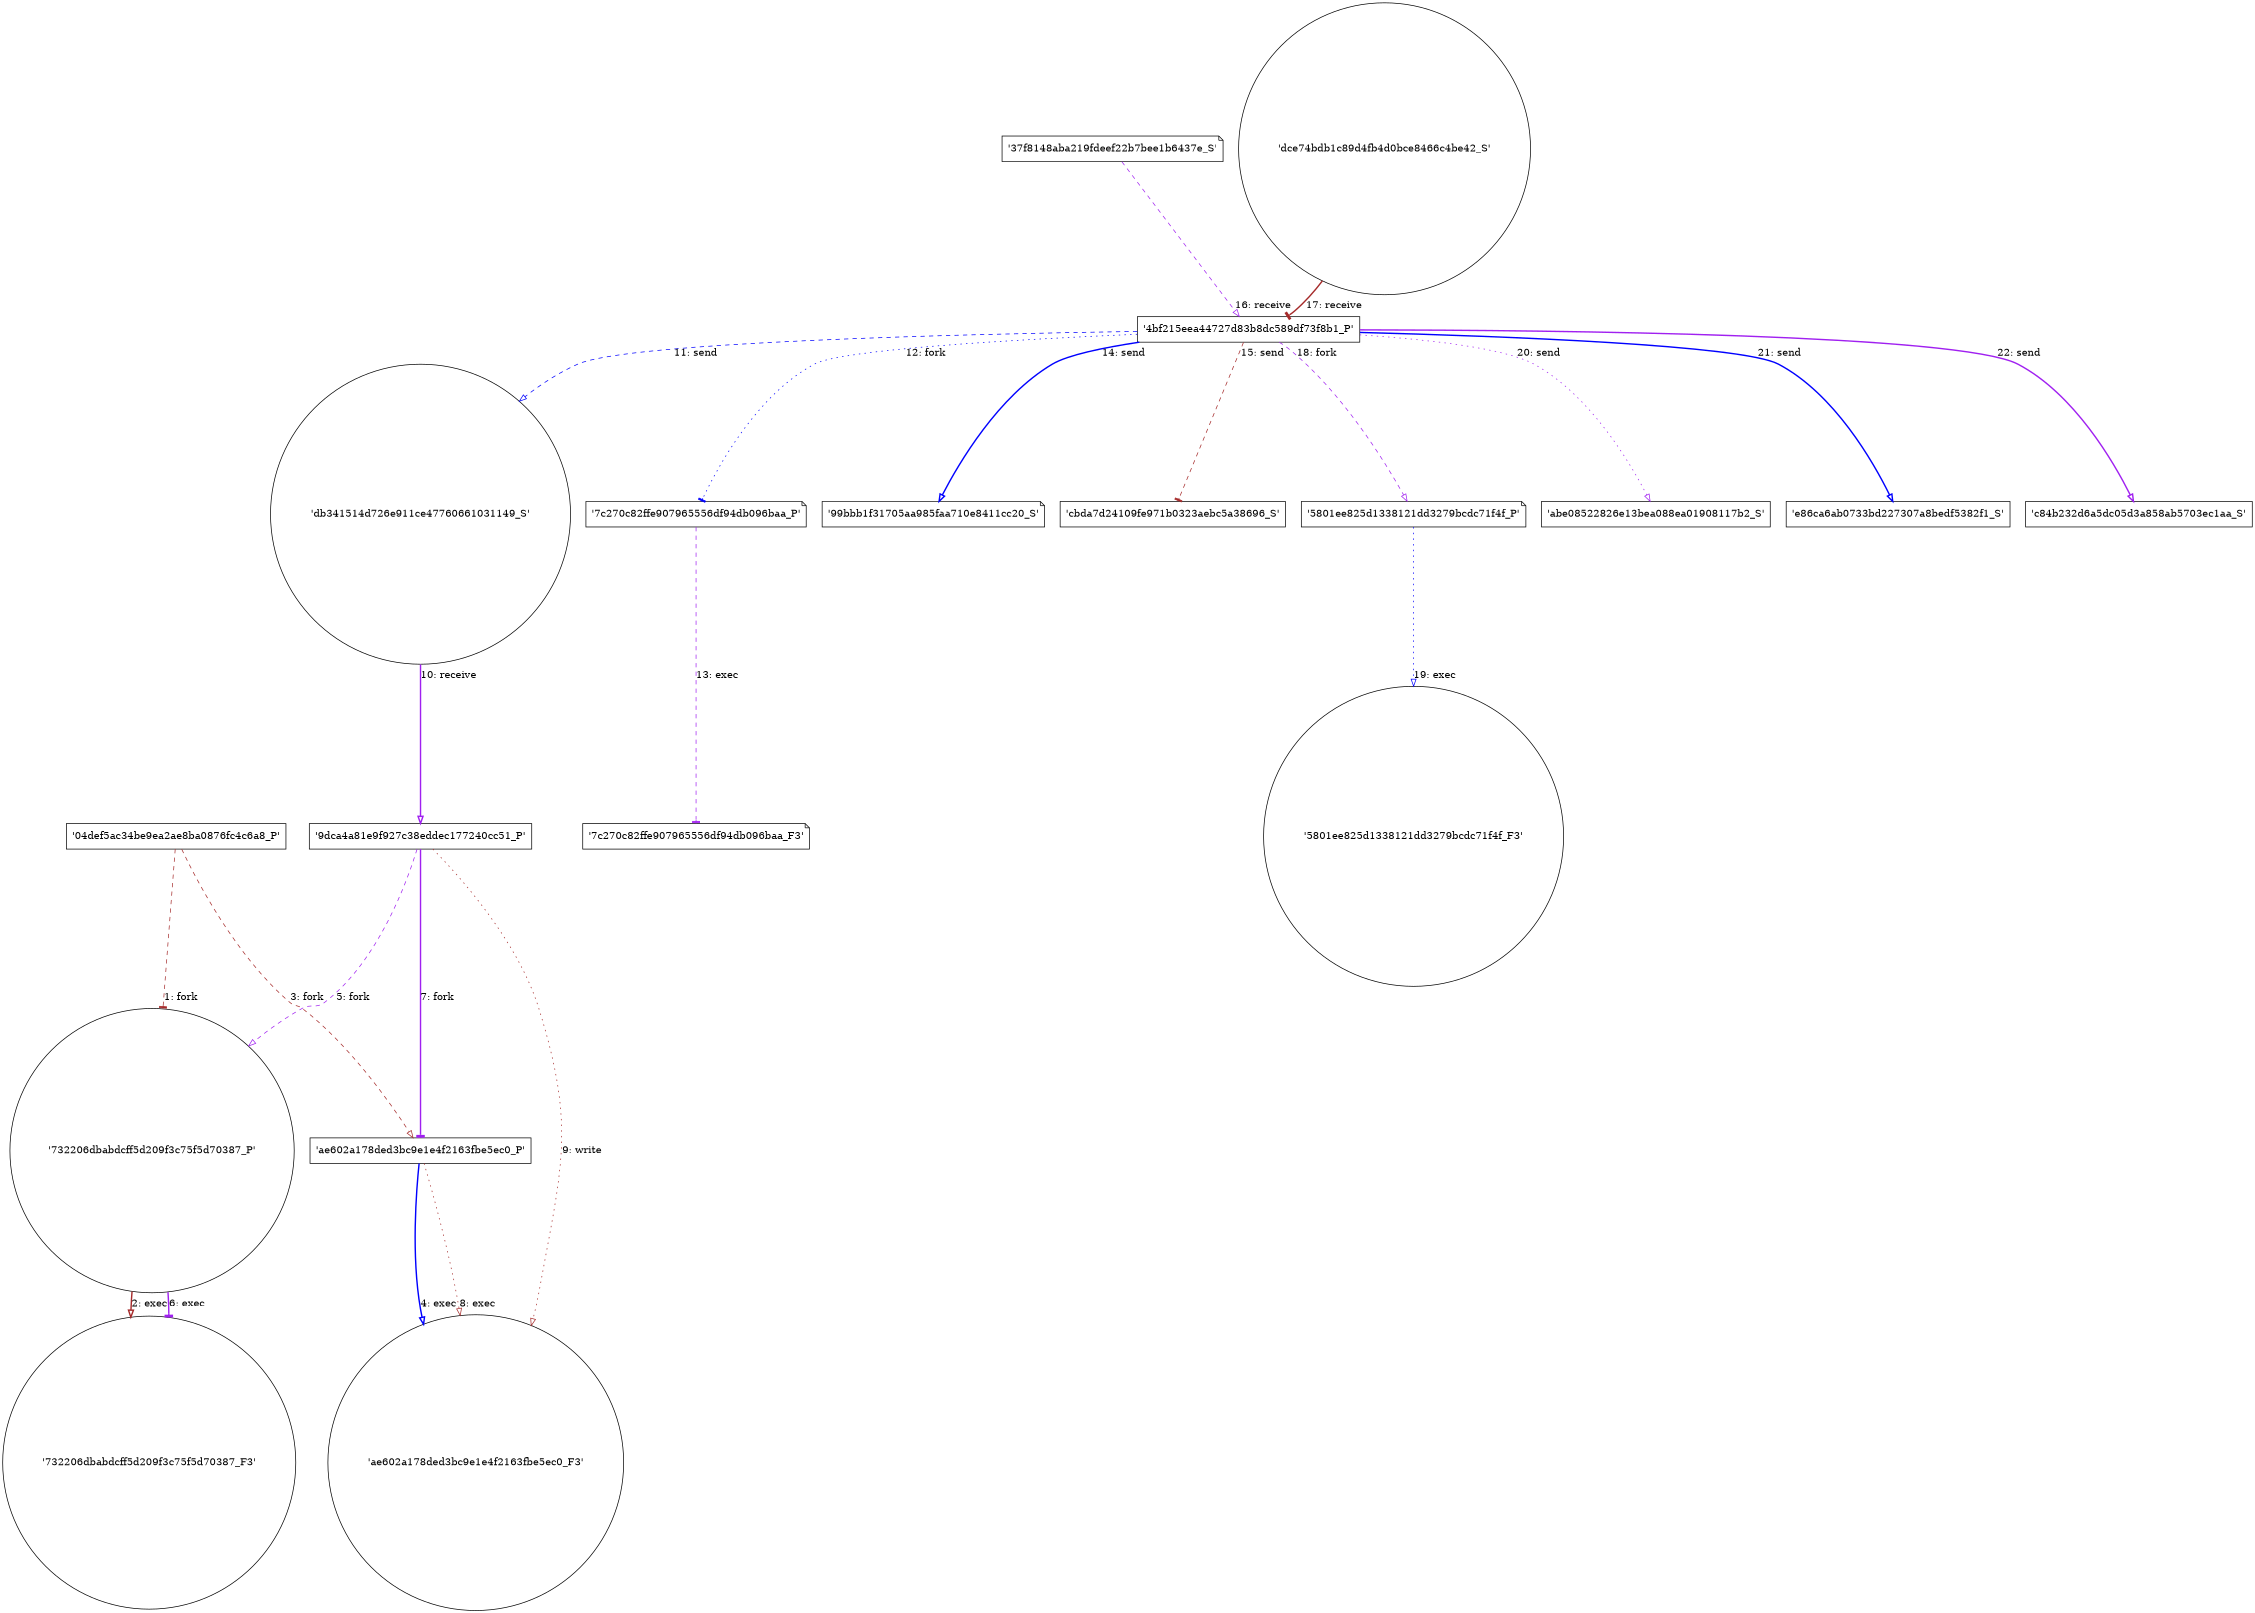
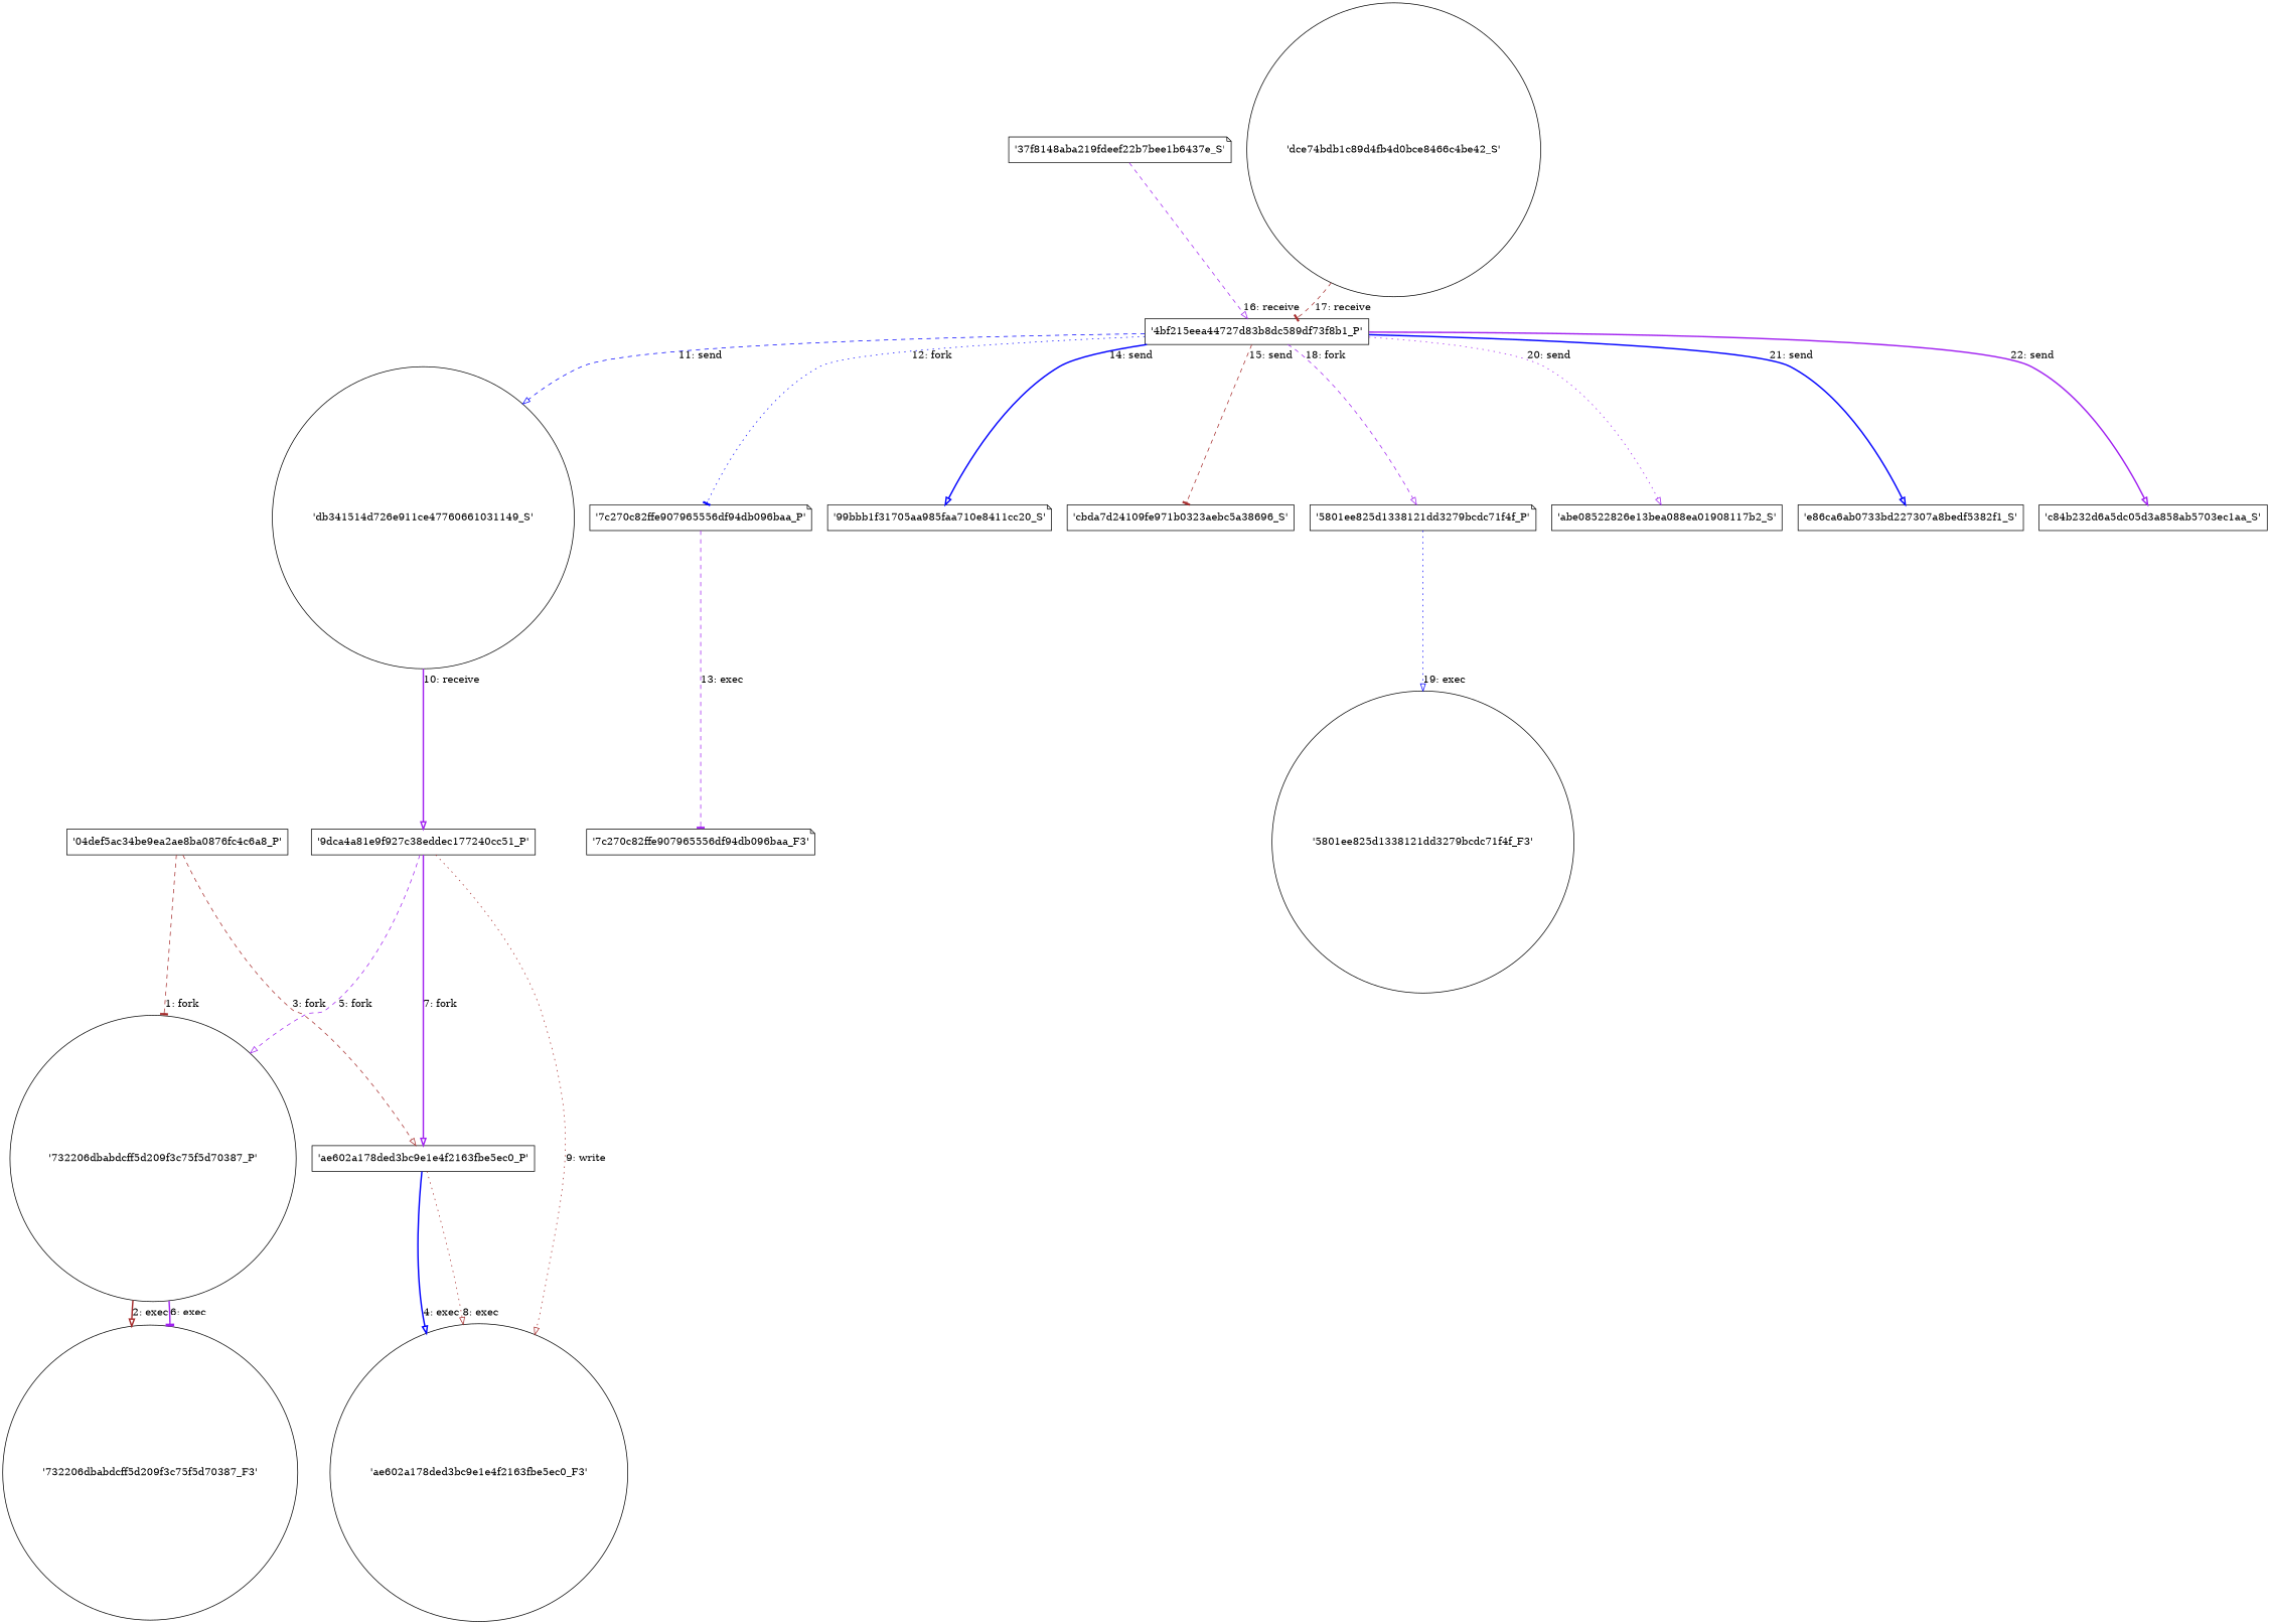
  digraph {
    engine=neato
    fixedsize=false
    fontsize=10
    nodesep=0.3
    rankdir=TB
    ranksep=0
    splines=true
    node [node_type=Socket shape=box]
    edge [arrowhead=onormal color=purple style=bold]
    "'04def5ac34be9ea2ae8ba0876fc4c6a8_P'" [node_type=Process]
    "'732206dbabdcff5d209f3c75f5d70387_P'" [node_type=Process shape=circle]
    "'ae602a178ded3bc9e1e4f2163fbe5ec0_P'" [node_type=Process]
    "'732206dbabdcff5d209f3c75f5d70387_F3'" [node_type=File shape=circle]
    "'ae602a178ded3bc9e1e4f2163fbe5ec0_F3'" [node_type=file shape=circle]
    "'9dca4a81e9f927c38eddec177240cc51_P'" [node_type=Process]
    "'db341514d726e911ce47760661031149_S'" [shape=circle]
    "'4bf215eea44727d83b8dc589df73f8b1_P'" [node_type=Process]
    "'7c270c82ffe907965556df94db096baa_P'" [node_type=Process shape=note]
    "'99bbb1f31705aa985faa710e8411cc20_S'" [shape=note]
    "'cbda7d24109fe971b0323aebc5a38696_S'"
    "'5801ee825d1338121dd3279bcdc71f4f_P'" [node_type=Process shape=note]
    "'abe08522826e13bea088ea01908117b2_S'"
    "'e86ca6ab0733bd227307a8bedf5382f1_S'"
    "'c84b232d6a5dc05d3a858ab5703ec1aa_S'"
    "'7c270c82ffe907965556df94db096baa_F3'" [node_type=File shape=note]
    "'5801ee825d1338121dd3279bcdc71f4f_F3'" [node_type=File shape=circle]
    "'37f8148aba219fdeef22b7bee1b6437e_S'" [shape=note]
    "'dce74bdb1c89d4fb4d0bce8466c4be42_S'" [shape=circle]
    "'04def5ac34be9ea2ae8ba0876fc4c6a8_P'" -> "'732206dbabdcff5d209f3c75f5d70387_P'" [arrowhead=tee color=brown label="1: fork" style=dashed]
    "'04def5ac34be9ea2ae8ba0876fc4c6a8_P'" -> "'ae602a178ded3bc9e1e4f2163fbe5ec0_P'" [color=brown label="3: fork" style=dashed]
    "'732206dbabdcff5d209f3c75f5d70387_P'" -> "'732206dbabdcff5d209f3c75f5d70387_F3'" [color=brown label="2: exec"]
    "'732206dbabdcff5d209f3c75f5d70387_P'" -> "'732206dbabdcff5d209f3c75f5d70387_F3'" [arrowhead=tee label="6: exec"]
    "'ae602a178ded3bc9e1e4f2163fbe5ec0_P'" -> "'ae602a178ded3bc9e1e4f2163fbe5ec0_F3'" [color=blue label="4: exec"]
    "'ae602a178ded3bc9e1e4f2163fbe5ec0_P'" -> "'ae602a178ded3bc9e1e4f2163fbe5ec0_F3'" [color=brown label="8: exec" style=dotted]
    "'9dca4a81e9f927c38eddec177240cc51_P'" -> "'732206dbabdcff5d209f3c75f5d70387_P'" [label="5: fork" style=dashed]
-   "'9dca4a81e9f927c38eddec177240cc51_P'" -> "'ae602a178ded3bc9e1e4f2163fbe5ec0_P'" [arrowhead=tee label="7: fork"]
+   "'9dca4a81e9f927c38eddec177240cc51_P'" -> "'ae602a178ded3bc9e1e4f2163fbe5ec0_P'" [label="7: fork"]
    "'9dca4a81e9f927c38eddec177240cc51_P'" -> "'ae602a178ded3bc9e1e4f2163fbe5ec0_F3'" [color=brown label="9: write" style=dotted]
    "'db341514d726e911ce47760661031149_S'" -> "'9dca4a81e9f927c38eddec177240cc51_P'" [label="10: receive"]
    "'4bf215eea44727d83b8dc589df73f8b1_P'" -> "'db341514d726e911ce47760661031149_S'" [color=blue label="11: send" style=dashed]
    "'4bf215eea44727d83b8dc589df73f8b1_P'" -> "'7c270c82ffe907965556df94db096baa_P'" [arrowhead=tee color=blue label="12: fork" style=dotted]
    "'4bf215eea44727d83b8dc589df73f8b1_P'" -> "'99bbb1f31705aa985faa710e8411cc20_S'" [color=blue label="14: send"]
    "'4bf215eea44727d83b8dc589df73f8b1_P'" -> "'cbda7d24109fe971b0323aebc5a38696_S'" [arrowhead=tee color=brown label="15: send" style=dashed]
    "'4bf215eea44727d83b8dc589df73f8b1_P'" -> "'5801ee825d1338121dd3279bcdc71f4f_P'" [label="18: fork" style=dashed]
    "'4bf215eea44727d83b8dc589df73f8b1_P'" -> "'abe08522826e13bea088ea01908117b2_S'" [label="20: send" style=dotted]
    "'4bf215eea44727d83b8dc589df73f8b1_P'" -> "'e86ca6ab0733bd227307a8bedf5382f1_S'" [color=blue label="21: send"]
    "'4bf215eea44727d83b8dc589df73f8b1_P'" -> "'c84b232d6a5dc05d3a858ab5703ec1aa_S'" [label="22: send"]
    "'7c270c82ffe907965556df94db096baa_P'" -> "'7c270c82ffe907965556df94db096baa_F3'" [arrowhead=tee label="13: exec" style=dashed]
    "'5801ee825d1338121dd3279bcdc71f4f_P'" -> "'5801ee825d1338121dd3279bcdc71f4f_F3'" [color=blue label="19: exec" style=dotted]
    "'37f8148aba219fdeef22b7bee1b6437e_S'" -> "'4bf215eea44727d83b8dc589df73f8b1_P'" [label="16: receive" style=dashed]
-   "'dce74bdb1c89d4fb4d0bce8466c4be42_S'" -> "'4bf215eea44727d83b8dc589df73f8b1_P'" [arrowhead=tee color=brown label="17: receive"]
+   "'dce74bdb1c89d4fb4d0bce8466c4be42_S'" -> "'4bf215eea44727d83b8dc589df73f8b1_P'" [arrowhead=tee color=brown label="17: receive" style=dashed]
  }
